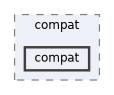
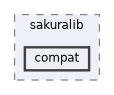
  digraph {
    compound=true
    n1 [color=grey25 fillcolor="#edf0f7" fontname=Helvetica fontsize=10 height=0.2 label=compat shape=box style="filled,bold" width=0.4]
    subgraph cluster_1 {
      bgcolor="#edf0f7"
      fontname=Helvetica
      fontsize=10
-     label=compat
+     label=sakuralib
      pencolor=grey50
      style="filled,dashed"
      n1
    }
  }
